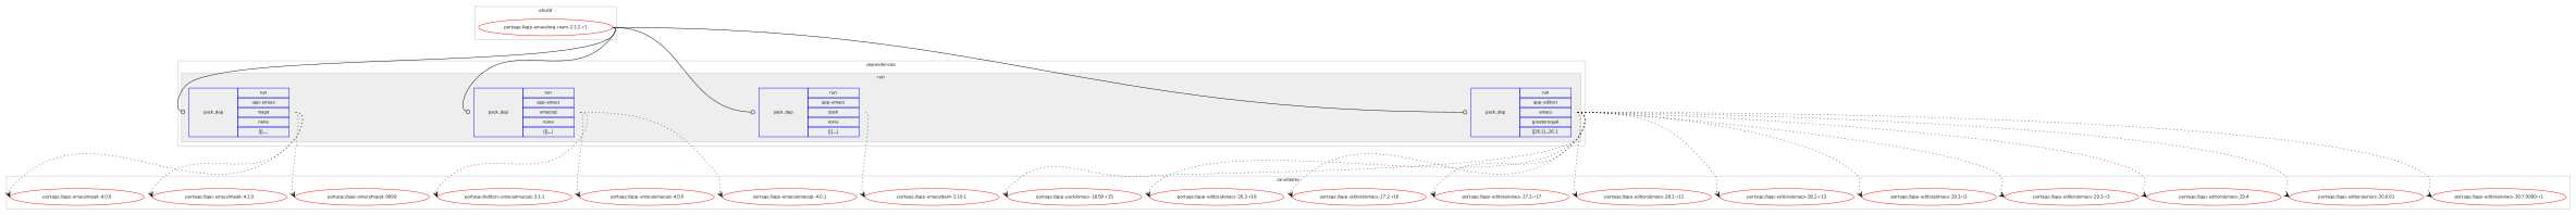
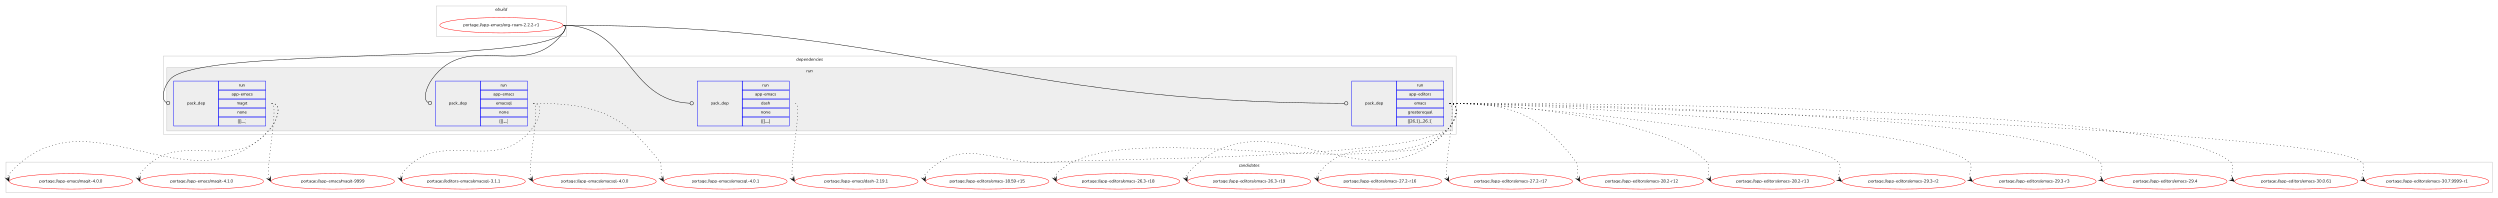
  digraph {
    compound=true
    concentrate=true
    fontname=Nunito
    fontsize=10
    newrank=true
    rankdir=TB
    ranksep=1.5
    node [color=red fontname=Nunito fontsize=10]
    edge [arrowhead=vee fontname=Nunito headport=w style=dotted tailport=e weight=100]
    n1 [label="portage://app-emacs/org-roam-2.2.2-r1" width=4]
    n2 [color=blue label=<<TABLE BORDER="0" CELLBORDER="1" CELLSPACING="0" CELLPADDING="4" WIDTH="220"><TR><TD ROWSPAN="6" CELLPADDING="30">pack_dep</TD></TR><TR><TD WIDTH="110">run</TD></TR><TR><TD>app-editors</TD></TR><TR><TD>emacs</TD></TR><TR><TD>greaterequal</TD></TR><TR><TD>[[26,1],,,26.1]</TD></TR></TABLE>> shape=none]
    n3 [color=blue label=<<TABLE BORDER="0" CELLBORDER="1" CELLSPACING="0" CELLPADDING="4" WIDTH="220"><TR><TD ROWSPAN="6" CELLPADDING="30">pack_dep</TD></TR><TR><TD WIDTH="110">run</TD></TR><TR><TD>app-emacs</TD></TR><TR><TD>dash</TD></TR><TR><TD>none</TD></TR><TR><TD>[[],,,,]</TD></TR></TABLE>> shape=none]
    n4 [color=blue label=<<TABLE BORDER="0" CELLBORDER="1" CELLSPACING="0" CELLPADDING="4" WIDTH="220"><TR><TD ROWSPAN="6" CELLPADDING="30">pack_dep</TD></TR><TR><TD WIDTH="110">run</TD></TR><TR><TD>app-emacs</TD></TR><TR><TD>emacsql</TD></TR><TR><TD>none</TD></TR><TR><TD>[[],,,,]</TD></TR></TABLE>> shape=none]
    n5 [color=blue label=<<TABLE BORDER="0" CELLBORDER="1" CELLSPACING="0" CELLPADDING="4" WIDTH="220"><TR><TD ROWSPAN="6" CELLPADDING="30">pack_dep</TD></TR><TR><TD WIDTH="110">run</TD></TR><TR><TD>app-emacs</TD></TR><TR><TD>magit</TD></TR><TR><TD>none</TD></TR><TR><TD>[[],,,,]</TD></TR></TABLE>> shape=none]
    n6 [label="portage://app-editors/emacs-30.7.9999-r1" width=4]
    n7 [label="portage://app-editors/emacs-30.0.61" width=4]
    n8 [label="portage://app-editors/emacs-29.4" width=4]
    n9 [label="portage://app-editors/emacs-29.3-r3" width=4]
    n10 [label="portage://app-editors/emacs-29.3-r2" width=4]
    n11 [label="portage://app-editors/emacs-28.2-r13" width=4]
    n12 [label="portage://app-editors/emacs-28.2-r12" width=4]
    n13 [label="portage://app-editors/emacs-27.2-r17" width=4]
    n14 [label="portage://app-editors/emacs-27.2-r16" width=4]
    n15 [label="portage://app-editors/emacs-26.3-r19" width=4]
-   n17 [label="portage://app-pack/emacs-18.59-r15" width=4]
+   n16 [label="portage://app-editors/emacs-26.3-r18" width=4]
+   n17 [label="portage://app-editors/emacs-18.59-r15" width=4]
    n18 [label="portage://app-emacs/dash-2.19.1" width=4]
    n19 [label="portage://app-emacs/emacsql-4.0.1" width=4]
    n20 [label="portage://app-emacs/emacsql-4.0.0" width=4]
    n21 [label="portage://editors-emacs/emacsql-3.1.1" width=4]
    n22 [label="portage://app-emacs/magit-9999" width=4]
    n23 [label="portage://app-emacs/magit-4.1.0" width=4]
    n24 [label="portage://app-emacs/magit-4.0.0" width=4]
    subgraph cluster_1 {
      color=gray
      label=<<i>ebuild</i>>
      n1
    }
    subgraph cluster_2 {
      color=gray
      label=<<i>dependencies</i>>
      subgraph cluster_3 {
        color=gray
        fillcolor="#eeeeee"
        label=<<i>compile</i>>
        style=filled
      }
      subgraph cluster_4 {
        color=gray
        fillcolor="#eeeeee"
        label=<<i>compile and run</i>>
        style=filled
      }
      subgraph cluster_5 {
        color=gray
        fillcolor="#eeeeee"
        label=<<i>run</i>>
        style=filled
        subgraph sub_6 {
          color=gray
          fillcolor="#eeeeee"
          label=<<i>run</i>>
          style=filled
          n2
        }
        subgraph sub_7 {
          color=gray
          fillcolor="#eeeeee"
          label=<<i>run</i>>
          style=filled
          n3
        }
        subgraph sub_8 {
          color=gray
          fillcolor="#eeeeee"
          label=<<i>run</i>>
          style=filled
          n4
        }
        subgraph sub_9 {
          color=gray
          fillcolor="#eeeeee"
          label=<<i>run</i>>
          style=filled
          n5
        }
      }
    }
    subgraph cluster_10 {
      color=gray
      label=<<i>candidates</i>>
      rank=same
      subgraph sub_11 {
        color=black
        label=<<i>candidates</i>>
        nodesep=1
        rank=same
        n6
        n7
        n8
        n9
        n10
        n11
        n12
        n13
        n14
        n15
+       n16
        n17
      }
      subgraph sub_12 {
        color=black
        label=<<i>candidates</i>>
        nodesep=1
        rank=same
        n18
      }
      subgraph sub_13 {
        color=black
        label=<<i>candidates</i>>
        nodesep=1
        rank=same
        n19
        n20
        n21
      }
      subgraph sub_14 {
        color=black
        label=<<i>candidates</i>>
        nodesep=1
        rank=same
        n22
        n23
        n24
      }
    }
    n1 -> n2 [arrowhead=odot style=solid weight=20]
    n1 -> n3 [arrowhead=odot style=solid weight=20]
    n1 -> n4 [arrowhead=odot style=solid weight=20]
    n1 -> n5 [arrowhead=odot style=solid weight=20]
    n2 -> n6
    n2 -> n7
    n2 -> n8
    n2 -> n9
    n2 -> n10
    n2 -> n11
    n2 -> n12
    n2 -> n13
    n2 -> n14
    n2 -> n15
+   n2 -> n16
    n2 -> n17
    n3 -> n18
    n4 -> n19
    n4 -> n20
    n4 -> n21
    n5 -> n22
    n5 -> n23
    n5 -> n24
  }
